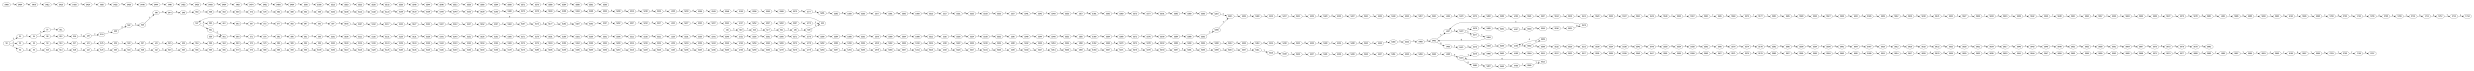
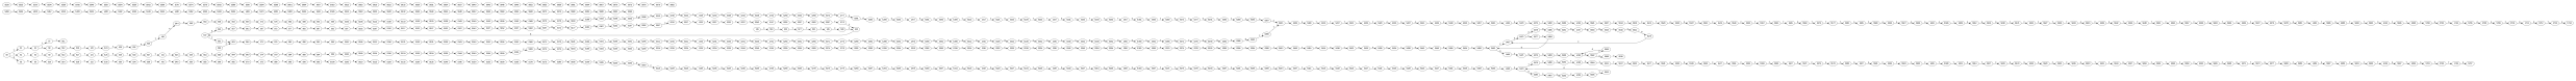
  strict digraph {
    fontname="Liberation Mono"
    rankdir=LR
    node [fontname="Liberation Mono"]
    edge [fontname="Liberation Mono"]
    S0
    S1
    S2
    S3
    S4
    S5
    S6
    S7
    S8
    S9
    S10
    S11
    S12
    S13
    S14
    S16
    S17
    S18
    S15
    S19
    S20
    S21
    S22
    S23
    S24
    S25
    S26
    S27
    S28
    S29
    S30
    S31
    S32
    S33
    S34
    S35
    S36
    S37
    S38
    S39
    S40
    S41
    S42
    S43
    S44
    S45
    S46
    S47
    S48
    S49
    S50
    S51
    S52
    S53
    S54
    S55
    S61
    S57
    S58
    S59
    S60
    S56
    S62
    S63
    S64
    S65
    S66
    S67
    S68
    S69
    S70
    S71
    S72
    S73
    S74
    S75
    S76
    S77
    S78
    S79
    S80
    S81
    S82
    S83
    S84
    S85
    S86
    S87
    S88
    S89
    S90
    S91
    S92
    S93
    S94
    S95
    S96
    S97
    S98
    S99
    S100
    S101
    S102
    S103
    S104
    S105
    S106
    S107
    S108
    S109
    S110
    S111
    S112
    S113
    S114
    S115
    S116
    S117
    S118
    S119
    S120
    S121
    S122
    S123
    S124
    S125
    S126
    S127
    S128
    S129
    S130
    S131
    S132
    S133
    S134
    S135
    S136
    S137
    S138
    S139
    S140
    S141
    S142
    S143
    S144
    S145
    S146
    S147
    S148
    S149
    S150
    S151
    S152
    S153
    S154
    S155
    S156
    S157
    S158
    S159
    S160
    S161
    S162
    S163
    S164
    S165
    S166
    S167
    S168
    S169
    S170
    S171
    S172
    S173
    S174
    S175
    S176
    S177
    S178
    S179
    S180
    S181
    S182
    S183
    S184
    S185
    S186
    S187
    S188
    S189
    S190
    S191
    S192
    S193
    S194
    S195
    S196
    S197
    S198
    S199
    S200
    S201
    S202
    S203
    S204
    S205
    S206
    S207
    S208
    S209
    S210
    S211
    S212
    S213
    S214
    S215
    S216
    S217
    S218
    S219
    S220
    S221
    S222
    S223
    S224
    S225
    S226
    S227
    S228
    S229
    S230
    S231
    S232
    S233
    S234
    S235
    S236
    S237
    S238
    S239
    S240
    S241
    S242
    S243
    S244
    S245
    S246
    S247
    S248
    S249
    S250
    S251
    S252
    S253
    S254
    S255
    S256
    S257
    S258
    S259
    S260
    S261
    S262
    S263
    S264
    S265
    S266
    S267
    S268
    S269
    S270
    S271
    S272
    S273
    S274
    S275
    S276
    S277
    S278
    S279
    S280
    S281
    S282
    S283
    S284
    S285
    S286
    S287
    S288
    S289
    S290
    S291
    S292
    S293
    S294
    S295
    S296
    S297
    S298
    S299
    S300
    S301
    S302
    S303
    S304
    S305
    S306
    S307
    S308
    S309
    S310
    S311
    S312
    S313
    S314
    S315
    S316
    S317
    S318
    S319
    S320
    S321
    S322
    S323
    S324
    S325
    S326
    S327
    S328
    S329
    S330
    S331
    S332
    S333
    S334
    S335
    S336
    S337
    S338
    S339
    S340
    S341
    S342
    S343
    S344
    S345
    S346
    S347
    S348
    S349
    S350
    S351
    S352
    S353
    S354
    S355
    S356
    S357
    S358
    S359
    S360
    S361
    S362
    S363
    S364
    S365
    S366
    S367
    S368
    S369
    S370
    S371
    S372
    S373
    S374
    S375
    S376
    S377
    S378
    S379
    S380
    S381
    S382
    S383
    S384
    S385
    S386
    S387
    S388
    S389
    S390
    S391
    S392
    S393
    S394
    S395
    S396
    S397
    S398
    S399
    S401
    S402
    S403
    S400
    S404
    S405
    S406
    S407
    S408
    S409
    S410
    S411
    S412
    S413
    S414
    S415
    S416
    S417
    S418
    S419
    S420
    S421
    S422
    S423
    S424
    S425
    S426
    S427
    S428
    S429
    S430
    S431
    S432
    S433
    S434
    S435
    S436
    S437
    S438
    S439
    S440
    S441
    S442
    S443
    S444
    S445
    S446
    S447
    S448
    S449
    S450
    S451
    S452
    S453
    S454
    S455
    S456
    S457
    S458
    S459
    S460
    S461
    S462
    S463
    S464
    S465
    S466
    S467
    S468
    S469
    S470
    S471
    S472
    S473
    S474
    S475
    S476
    S477
    S478
    S479
    S480
    S481
    S482
    S483
    S484
    S485
    S486
    S487
    S488
    S489
    S490
    S491
    S492
    S493
    S494
    S495
    S496
    S497
    S498
    S499
    S500
    S501
    S502
    S503
    S504
    S505
    S506
    S507
    S508
    S509
    S510
    S511
    S512
    S513
    S514
    S515
    S516
    S517
    S518
    S519
    S520
    S521
    S522
    S523
    S524
    S525
    S526
    S527
    S528
    S529
    S530
    S531
    S532
    S533
    S534
    S535
    S536
    S537
    S538
    S539
    S540
    S541
    S542
    S543
    S544
    S545
    S546
    S547
    S548
    S549
    S550
    S551
    S552
    S553
    S554
    S555
    S556
    S557
    S558
    S559
    S560
    S561
    S562
    S563
    S564
    S565
    S566
    S567
    S568
    S569
    S570
    S571
    S572
    S573
    S574
    S575
    S576
    S577
    S578
    S579
    S580
    S581
    S582
    S583
    S584
    S585
    S586
    S587
    S588
    S589
    S590
    S591
    S592
    S593
    S594
    S595
    S596
    S597
    S598
    S599
    S600
    S601
    S602
    S603
    S604
    S605
    S606
    S607
    S608
    S609
    S610
    S611
    S612
    S613
    S614
    S615
    S616
    S617
    S618
    S619
    S620
    S621
    S622
    S623
    S624
    S625
    S626
    S627
    S628
    S629
    S630
    S631
    S632
    S633
    S634
    S635
    S636
    S637
    S638
    S639
    S640
    S641
    S642
    S643
    S644
    S645
    S646
    S647
    S648
    S649
    S650
    S651
    S652
    S653
    S654
    S655
    S656
    S657
    S658
    S659
    S660
    S661
    S662
    S663
    S664
    S665
    S666
    S667
    S668
    S669
    S670
    S671
    S672
    S673
    S674
    S675
    S676
    S677
    S678
    S679
    S680
    S681
    S682
    S683
    S684
    S685
    S686
    S687
    S688
    S689
    S690
    S691
    S692
    S693
    S694
    S695
    S696
    S697
    S698
    S699
    S700
    S701
    S702
    S703
    S704
    S705
    S706
    S707
    S708
    S709
    S710
    S711
    S712
    S713
    S714
    S0 -> S1 [label=T]
    S0 -> S2 [label=C]
    S0 -> S3 [label=G]
    S1 -> S4 [label=C]
    S2 -> S5 [label=T]
    S3 -> S6 [label=A]
    S4 -> S7 [label=T]
    S4 -> S8 [label=C]
    S5 -> S9 [label=C]
    S6 -> S10 [label=A]
    S7 -> S11 [label=T]
    S8 -> S12 [label=A]
    S9 -> S13 [label=G]
    S10 -> S14 [label=A]
    S12 -> S16 [label=A]
    S13 -> S17 [label=G]
    S14 -> S18 [label=C]
    S16 -> S20 [label=C]
    S17 -> S21 [label=T]
    S18 -> S22 [label=C]
    S15 -> S19 [label=C]
    S19 -> S23 [label=T]
    S20 -> S24 [label=C]
    S21 -> S25 [label=T]
    S22 -> S26 [label=T]
    S23 -> S27 [label=T]
    S24 -> S28 [label=T]
    S25 -> S29 [label=G]
    S26 -> S30 [label=C]
    S27 -> S31 [label=T]
    S28 -> S32 [label=A]
    S29 -> S33 [label=T]
    S30 -> S34 [label=G]
    S31 -> S35 [label=C]
    S32 -> S36 [label=A]
    S33 -> S37 [label=C]
    S34 -> S38 [label=G]
    S35 -> S39 [label=C]
    S36 -> S40 [label=T]
    S37 -> S41 [label=C]
    S38 -> S42 [label=C]
    S39 -> S43 [label=C]
    S40 -> S44 [label=A]
    S41 -> S45 [label=C]
    S42 -> S46 [label=A]
    S43 -> S47 [label=G]
    S44 -> S48 [label=G]
    S45 -> S49 [label=A]
    S46 -> S50 [label=T]
    S47 -> S51 [label=T]
    S47 -> S52 [label=G]
    S48 -> S53 [label=C]
    S49 -> S54 [label=G]
    S50 -> S55 [label=C]
    S51 -> S61 [label=C]
    S52 -> S57 [label=G]
    S53 -> S58 [label=T]
    S54 -> S59 [label=A]
    S55 -> S60 [label=G]
    S61 -> S66 [label=C]
    S57 -> S62 [label=A]
    S58 -> S63 [label=A]
    S59 -> S64 [label=A]
    S60 -> S65 [label=T]
    S56 -> S61 [label=C]
    S62 -> S67 [label=A]
    S63 -> S68 [label=T]
    S64 -> S69 [label=A]
    S65 -> S70 [label=C]
    S66 -> S71 [label=G]
    S67 -> S72 [label=C]
    S68 -> S73 [label=T]
    S69 -> S74 [label=G]
    S70 -> S75 [label=T]
    S71 -> S76 [label=G]
    S72 -> S77 [label=A]
    S73 -> S78 [label=T]
    S74 -> S79 [label=G]
    S75 -> S80 [label=G]
    S76 -> S81 [label=T]
    S77 -> S82 [label=G]
    S78 -> S83 [label=T]
    S79 -> S84 [label=C]
    S80 -> S85 [label=C]
    S81 -> S86 [label=G]
    S82 -> S87 [label=C]
    S83 -> S88 [label=A]
    S84 -> S89 [label=C]
    S85 -> S90 [label=C]
    S86 -> S91 [label=T]
    S87 -> S92 [label=C]
    S88 -> S93 [label=G]
    S89 -> S94 [label=T]
    S90 -> S95 [label=G]
    S91 -> S96 [label=C]
    S92 -> S97 [label=T]
    S93 -> S98 [label=T]
    S94 -> S99 [label=C]
    S95 -> S100 [label=G]
    S96 -> S101 [label=C]
    S97 -> S102 [label=T]
    S98 -> S103 [label=A]
    S99 -> S104 [label=G]
    S100 -> S105 [label=C]
    S101 -> S106 [label=C]
    S102 -> S107 [label=C]
    S103 -> S108 [label=A]
    S104 -> S109 [label=G]
    S105 -> S110 [label=A]
    S106 -> S111 [label=T]
    S107 -> S112 [label=G]
    S108 -> S113 [label=A]
    S109 -> S114 [label=C]
    S110 -> S115 [label=G]
    S111 -> S116 [label=C]
    S112 -> S117 [label=G]
    S113 -> S118 [label=C]
    S114 -> S119 [label=C]
    S115 -> S120 [label=A]
    S116 -> S121 [label=G]
    S117 -> S122 [label=C]
    S118 -> S123 [label=T]
    S119 -> S124 [label=A]
    S120 -> S125 [label=G]
    S121 -> S126 [label=T]
    S122 -> S127 [label=G]
    S123 -> S128 [label=G]
    S124 -> S129 [label=C]
    S125 -> S130 [label=A]
    S126 -> S131 [label=C]
    S127 -> S132 [label=T]
    S128 -> S133 [label=G]
    S129 -> S134 [label=C]
    S130 -> S135 [label=C]
    S131 -> S136 [label=G]
    S132 -> S137 [label=C]
    S133 -> S138 [label=C]
    S134 -> S139 [label=C]
    S135 -> S140 [label=T]
    S136 -> S141 [label=G]
    S137 -> S142 [label=C]
    S138 -> S143 [label=T]
    S139 -> S144 [label=C]
    S140 -> S145 [label=T]
    S141 -> S146 [label=G]
    S142 -> S147 [label=T]
    S143 -> S148 [label=T]
    S144 -> S149 [label=G]
    S145 -> S150 [label=T]
    S146 -> S151 [label=C]
    S147 -> S152 [label=C]
    S148 -> S153 [label=T]
    S149 -> S154 [label=G]
    S150 -> S155 [label=T]
    S151 -> S156 [label=G]
    S152 -> S157 [label=G]
    S153 -> S158 [label=A]
    S154 -> S159 [label=G]
    S155 -> S160 [label=G]
    S156 -> S161 [label=C]
    S157 -> S162 [label=C]
    S158 -> S163 [label=T]
    S159 -> S164 [label=T]
    S160 -> S165 [label=T]
    S161 -> S166 [label=T]
    S162 -> S167 [label=C]
    S163 -> S168 [label=A]
    S164 -> S169 [label=C]
    S165 -> S170 [label=A]
    S166 -> S171 [label=T]
    S167 -> S172 [label=G]
    S168 -> S173 [label=A]
    S169 -> S174 [label=G]
    S170 -> S175 [label=G]
    S171 -> S176 [label=G]
    S172 -> S177 [label=G]
    S173 -> S178 [label=C]
    S174 -> S179 [label=T]
    S175 -> S180 [label=G]
    S176 -> S181 [label=C]
    S177 -> S182 [label=T]
    S178 -> S183 [label=G]
    S179 -> S184 [label=C]
    S180 -> S185 [label=T]
    S181 -> S186 [label=G]
    S182 -> S187 [label=A]
    S183 -> S188 [label=C]
    S184 -> S189 [label=G]
    S185 -> S190 [label=G]
    S186 -> S191 [label=A]
    S187 -> S192 [label=T]
    S188 -> S193 [label=G]
    S189 -> S194 [label=T]
    S190 -> S195 [label=T]
    S191 -> S196 [label=T]
    S192 -> S197 [label=C]
    S193 -> S198 [label=A]
    S194 -> S199 [label=G]
    S195 -> S200 [label=G]
    S196 -> S201 [label=G]
    S197 -> S202 [label=G]
    S198 -> S203 [label=C]
    S199 -> S204 [label=C]
    S200 -> S205 [label=C]
    S201 -> S206 [label=T]
    S202 -> S207 [label=A]
    S203 -> S208 [label=A]
    S204 -> S209 [label=T]
    S205 -> S210 [label=G]
    S206 -> S211 [label=G]
    S207 -> S212 [label=C]
    S208 -> S213 [label=G]
    S209 -> S214 [label=A]
    S210 -> S215 [label=C]
    S211 -> S216 [label=C]
    S212 -> S217 [label=G]
    S213 -> S218 [label=A]
    S214 -> S219 [label=C]
    S215 -> S220 [label=A]
    S216 -> S221 [label=G]
    S217 -> S222 [label=A]
    S218 -> S223 [label=A]
    S219 -> S224 [label=A]
    S220 -> S225 [label=T]
    S221 -> S226 [label=C]
    S222 -> S227 [label=A]
    S223 -> S228 [label=C]
    S224 -> S229 [label=A]
    S225 -> S230 [label=G]
    S226 -> S231 [label=G]
    S227 -> S232 [label=C]
    S228 -> S233 [label=C]
    S229 -> S234 [label=C]
    S230 -> S235 [label=G]
    S231 -> S236 [label=A]
    S232 -> S237 [label=C]
    S233 -> S238 [label=A]
    S234 -> S239 [label=G]
    S235 -> S240 [label=G]
    S236 -> S241 [label=G]
    S237 -> S242 [label=C]
    S238 -> S243 [label=A]
    S239 -> S244 [label=A]
    S240 -> S245 [label=T]
    S241 -> S246 [label=C]
    S242 -> S247 [label=C]
    S243 -> S248 [label=G]
    S244 -> S249 [label=G]
    S245 -> S250 [label=C]
    S246 -> S251 [label=C]
    S247 -> S252 [label=T]
    S248 -> S253 [label=C]
    S249 -> S254 [label=A]
    S250 -> S255 [label=C]
    S251 -> S256 [label=G]
    S252 -> S257 [label=T]
    S253 -> S258 [label=T]
    S254 -> S259 [label=A]
    S255 -> S260 [label=G]
    S256 -> S261 [label=G]
    S257 -> S262 [label=T]
    S258 -> S263 [label=T]
    S259 -> S264 [label=G]
    S260 -> S265 [label=A]
    S261 -> S266 [label=A]
    S262 -> S267 [label=C]
    S263 -> S268 [label=A]
    S264 -> S269 [label=A]
    S265 -> S270 [label=C]
    S266 -> S271 [label=G]
    S267 -> S272 [label=C]
    S268 -> S273 [label=T]
    S269 -> S274 [label=G]
    S270 -> S275 [label=C]
    S271 -> S276 [label=G]
    S272 -> S43 [label=C]
    S273 -> S277 [label=A]
    S274 -> S278 [label=G]
    S275 -> S279 [label=C]
    S276 -> S280 [label=T]
    S277 -> S281 [label=G]
    S278 -> S282 [label=T]
    S279 -> S283 [label=T]
    S280 -> S284 [label=C]
    S281 -> S285 [label=A]
    S282 -> S286 [label=C]
    S283 -> S287 [label=T]
    S284 -> S288 [label=A]
    S285 -> S289 [label=G]
    S286 -> S290 [label=C]
    S287 -> S291 [label=T]
    S288 -> S292 [label=C]
    S289 -> S293 [label=G]
    S290 -> S294 [label=G]
    S291 -> S295 [label=T]
    S292 -> S296 [label=A]
    S293 -> S297 [label=C]
    S294 -> S298 [label=C]
    S295 -> S299 [label=C]
    S296 -> S300 [label=A]
    S297 -> S301 [label=G]
    S298 -> S302 [label=C]
    S299 -> S303 [label=C]
    S300 -> S304 [label=G]
    S301 -> S305 [label=A]
    S302 -> S306 [label=T]
    S303 -> S307 [label=C]
    S304 -> S308 [label=T]
    S305 -> S309 [label=A]
    S306 -> S310 [label=A]
    S307 -> S311 [label=A]
    S308 -> S312 [label=G]
    S309 -> S313 [label=C]
    S310 -> S314 [label=C]
    S311 -> S315 [label=A]
    S312 -> S316 [label=G]
    S313 -> S317 [label=C]
    S314 -> S318 [label=A]
    S315 -> S319 [label=A]
    S316 -> S320 [label=C]
    S317 -> S321 [label=C]
    S318 -> S322 [label=G]
    S319 -> S323 [label=G]
    S320 -> S324 [label=G]
    S321 -> S325 [label=G]
    S322 -> S326 [label=C]
    S323 -> S327 [label=T]
    S324 -> S328 [label=C]
    S325 -> S329 [label=T]
    S326 -> S330 [label=A]
    S327 -> S331 [label=G]
    S328 -> S332 [label=C]
    S329 -> S333 [label=T]
    S330 -> S334 [label=C]
    S331 -> S335 [label=C]
    S332 -> S336 [label=A]
    S333 -> S337 [label=T]
    S334 -> S338 [label=G]
    S335 -> S339 [label=T]
    S336 -> S340 [label=C]
    S337 -> S341 [label=G]
    S338 -> S342 [label=T]
    S339 -> S343 [label=G]
    S340 -> S344 [label=C]
    S341 -> S345 [label=C]
    S342 -> S346 [label=A]
    S343 -> S347 [label=T]
    S344 -> S348 [label=G]
    S345 -> S349 [label=T]
    S346 -> S350 [label=C]
    S347 -> S351 [label=C]
    S348 -> S352 [label=G]
    S349 -> S353 [label=T]
    S350 -> S354 [label=C]
    S351 -> S355 [label=G]
    S352 -> S356 [label=G]
    S353 -> S357 [label=T]
    S354 -> S358 [label=C]
    S355 -> S359 [label=A]
    S356 -> S360 [label=G]
    S357 -> S361 [label=G]
    S358 -> S362 [label=A]
    S359 -> S363 [label=G]
    S360 -> S364 [label=C]
    S361 -> S365 [label=A]
    S362 -> S366 [label=C]
    S363 -> S367 [label=A]
    S364 -> S368 [label=T]
    S365 -> S369 [label=C]
    S366 -> S370 [label=G]
    S367 -> S371 [label=C]
    S368 -> S372 [label=C]
    S369 -> S373 [label=G]
    S370 -> S374 [label=C]
    S371 -> S375 [label=T]
    S372 -> S376 [label=T]
    S373 -> S377 [label=A]
    S374 -> S378 [label=A]
    S375 -> S379 [label=G]
    S376 -> S380 [label=G]
    S377 -> S381 [label=G]
    S378 -> S382 [label=G]
    S379 -> S383 [label=C]
    S380 -> S384 [label=G]
    S381 -> S385 [label=A]
    S382 -> S386 [label=G]
    S383 -> S387 [label=T]
    S384 -> S388 [label=G]
    S385 -> S389 [label=A]
    S386 -> S390 [label=T]
    S387 -> S391 [label=G]
    S388 -> S392 [label=G]
    S389 -> S393 [label=A]
    S390 -> S394 [label=C]
    S391 -> S395 [label=G]
    S392 -> S396 [label=T]
    S393 -> S397 [label=A]
    S394 -> S398 [label=G]
    S395 -> S399 [label=T]
    S396 -> S401 [label=T]
    S397 -> S401 [label=C]
    S398 -> S402 [label=T]
    S399 -> S403 [label=C]
    S401 -> S405 [label=T]
    S402 -> S406 [label=G]
    S403 -> S407 [label=C]
    S400 -> S404 [label=C]
    S404 -> S408 [label=G]
    S405 -> S409 [label=A]
    S406 -> S410 [label=C]
    S407 -> S411 [label=C]
    S408 -> S412 [label=T]
    S409 -> S413 [label=T]
    S410 -> S414 [label=A]
    S411 -> S415 [label=T]
    S412 -> S416 [label=A]
    S413 -> S417 [label=T]
    S414 -> S418 [label=G]
    S415 -> S419 [label=G]
    S416 -> S420 [label=T]
    S417 -> S421 [label=T]
    S418 -> S422 [label=C]
    S419 -> S423 [label=T]
    S420 -> S424 [label=C]
    S421 -> S425 [label=T]
    S422 -> S426 [label=G]
    S423 -> S427 [label=T]
    S424 -> S428 [label=T]
    S425 -> S429 [label=C]
    S426 -> S430 [label=A]
    S427 -> S431 [label=T]
    S428 -> S432 [label=C]
    S429 -> S433 [label=A]
    S430 -> S434 [label=C]
    S431 -> S435 [label=T]
    S432 -> S436 [label=G]
    S433 -> S437 [label=A]
    S434 -> S438 [label=C]
    S435 -> S439 [label=C]
    S436 -> S440 [label=T]
    S437 -> S441 [label=A]
    S438 -> S442 [label=G]
    S439 -> S443 [label=G]
    S440 -> S444 [label=C]
    S441 -> S445 [label=T]
    S442 -> S446 [label=C]
    S443 -> S447 [label=G]
    S444 -> S448 [label=C]
    S445 -> S449 [label=A]
    S446 -> S450 [label=G]
    S447 -> S451 [label=A]
    S448 -> S452 [label=C]
    S449 -> S453 [label=C]
    S450 -> S454 [label=C]
    S451 -> S455 [label=C]
    S452 -> S456 [label=C]
    S453 -> S457 [label=A]
    S454 -> S458 [label=C]
    S455 -> S459 [label=C]
    S456 -> S460 [label=A]
    S457 -> S461 [label=C]
    S458 -> S462 [label=G]
    S459 -> S463 [label=T]
    S460 -> S464 [label=G]
    S461 -> S465 [label=C]
    S462 -> S466 [label=G]
    S462 -> S467 [label=C]
    S463 -> S468 [label=T]
    S464 -> S469 [label=C]
    S465 -> S470 [label=A]
    S466 -> S471 [label=C]
    S467 -> S472 [label=G]
    S468 -> S473 [label=G]
    S469 -> S474 [label=G]
    S470 -> S475 [label=T]
    S471 -> S476 [label=G]
    S472 -> S477 [label=C]
    S472 -> S478 [label=A]
    S473 -> S479 [label=T]
    S473 -> S480 [label=G]
    S474 -> S481 [label=G]
    S475 -> S482 [label=T]
    S476 -> S483 [label=G]
    S477 -> S484 [label=C]
    S478 -> S485 [label=G]
    S479 -> S486 [label=C]
    S480 -> S487 [label=A]
    S481 -> S488 [label=G]
    S482 -> S489 [label=T]
    S483 -> S490 [label=C]
    S484 -> S462 [label=G]
    S485 -> S491 [label=C]
    S486 -> S492 [label=C]
    S487 -> S493 [label=C]
    S488 -> S494 [label=G]
    S489 -> S495 [label=A]
    S490 -> S496 [label=G]
    S491 -> S497 [label=G]
    S492 -> S498 [label=T]
    S493 -> S499 [label=C]
    S494 -> S500 [label=C]
    S495 -> S501 [label=A]
    S496 -> S502 [label=G]
    S497 -> S503 [label=C]
    S498 -> S504 [label=A]
    S499 -> S505 [label=T]
    S500 -> S506 [label=T]
    S501 -> S507 [label=C]
    S502 -> S508 [label=A]
    S502 -> S509 [label=C]
    S503 -> S510 [label=G]
    S504 -> S511 [label=T]
    S505 -> S512 [label=T]
    S506 -> S513 [label=A]
    S507 -> S514 [label=C]
    S508 -> S515 [label=C]
    S509 -> S496 [label=G]
    S510 -> S516 [label=C]
    S511 -> S517 [label=T]
    S512 -> S473 [label=G]
    S513 -> S518 [label=G]
    S514 -> S519 [label=T]
-   S515 -> S520 [label=G]
    S516 -> S521 [label=C]
    S517 -> S522 [label=G]
    S518 -> S523 [label=A]
    S519 -> S524 [label=C]
    S520 -> S525 [label=A]
    S521 -> S526 [label=G]
    S522 -> S527 [label=G]
    S523 -> S528 [label=A]
    S524 -> S529 [label=T]
    S525 -> S530 [label=C]
    S526 -> S467 [label=C]
    S527 -> S531 [label=G]
    S528 -> S532 [label=A]
    S529 -> S533 [label=A]
    S530 -> S534 [label=G]
    S531 -> S535 [label=A]
    S532 -> S536 [label=C]
    S533 -> S537 [label=G]
    S534 -> S538 [label=A]
    S535 -> S539 [label=G]
    S536 -> S540 [label=G]
    S537 -> S541 [label=C]
    S538 -> S542 [label=C]
    S539 -> S543 [label=A]
    S540 -> S544 [label=T]
    S541 -> S545 [label=C]
    S542 -> S546 [label=G]
    S543 -> S547 [label=C]
    S544 -> S548 [label=C]
    S545 -> S549 [label=G]
    S546 -> S550 [label=C]
    S547 -> S551 [label=A]
    S548 -> S552 [label=G]
    S549 -> S553 [label=C]
    S550 -> S554 [label=G]
    S551 -> S555 [label=C]
    S552 -> S556 [label=C]
    S553 -> S557 [label=T]
    S554 -> S558 [label=G]
    S555 -> S559 [label=C]
    S556 -> S560 [label=G]
    S557 -> S561 [label=T]
    S558 -> S562 [label=C]
    S559 -> S563 [label=C]
    S560 -> S564 [label=C]
    S561 -> S565 [label=T]
    S562 -> S566 [label=T]
    S563 -> S567 [label=G]
    S564 -> S568 [label=G]
    S565 -> S569 [label=G]
    S566 -> S570 [label=G]
    S567 -> S571 [label=G]
    S568 -> S572 [label=T]
    S569 -> S573 [label=T]
    S570 -> S574 [label=C]
    S571 -> S575 [label=C]
    S572 -> S576 [label=T]
    S573 -> S577 [label=T]
    S574 -> S578 [label=G]
    S575 -> S579 [label=A]
    S576 -> S580 [label=C]
    S577 -> S581 [label=T]
    S578 -> S582 [label=G]
    S579 -> S583 [label=C]
    S580 -> S584 [label=C]
    S581 -> S585 [label=A]
    S582 -> S586 [label=G]
    S583 -> S587 [label=G]
    S584 -> S588 [label=G]
    S585 -> S589 [label=C]
    S586 -> S590 [label=G]
    S587 -> S591 [label=A]
    S588 -> S592 [label=T]
    S589 -> S593 [label=A]
    S590 -> S594 [label=G]
    S591 -> S595 [label=C]
    S592 -> S596 [label=A]
    S593 -> S597 [label=A]
    S594 -> S598 [label=T]
    S595 -> S599 [label=T]
    S597 -> S600 [label=A]
    S598 -> S601 [label=C]
    S599 -> S602 [label=C]
    S600 -> S603 [label=A]
    S601 -> S604 [label=G]
    S602 -> S605 [label=C]
    S603 -> S606 [label=A]
    S604 -> S607 [label=C]
    S605 -> S608 [label=T]
    S606 -> S609 [label=T]
    S607 -> S610 [label=G]
    S608 -> S611 [label=T]
    S609 -> S612 [label=A]
    S610 -> S613 [label=T]
    S611 -> S614 [label=G]
    S612 -> S615 [label=G]
    S613 -> S616 [label=A]
    S614 -> S617 [label=T]
    S615 -> S618 [label=G]
    S616 -> S619 [label=A]
    S617 -> S620 [label=C]
    S618 -> S621 [label=C]
    S619 -> S622 [label=C]
    S620 -> S623 [label=G]
    S621 -> S624 [label=C]
    S622 -> S625 [label=G]
    S623 -> S626 [label=G]
    S624 -> S627 [label=C]
    S625 -> S628 [label=A]
    S626 -> S629 [label=A]
    S627 -> S630 [label=T]
    S628 -> S631 [label=C]
    S629 -> S632 [label=C]
    S630 -> S633 [label=T]
    S631 -> S634 [label=A]
    S632 -> S635 [label=C]
    S633 -> S636 [label=A]
    S634 -> S637 [label=C]
    S635 -> S638 [label=G]
    S636 -> S639 [label=C]
    S637 -> S640 [label=T]
    S638 -> S641 [label=T]
    S639 -> S642 [label=G]
    S640 -> S643 [label=T]
    S641 -> S644 [label=C]
    S642 -> S645 [label=T]
    S643 -> S646 [label=C]
    S644 -> S647 [label=G]
    S645 -> S648 [label=T]
    S646 -> S649 [label=C]
    S647 -> S650 [label=G]
    S648 -> S651 [label=T]
    S649 -> S652 [label=G]
    S650 -> S653 [label=C]
    S651 -> S654 [label=C]
    S652 -> S655 [label=G]
    S653 -> S656 [label=T]
    S654 -> S657 [label=G]
    S655 -> S658 [label=C]
    S656 -> S659 [label=C]
    S657 -> S660 [label=C]
    S658 -> S661 [label=T]
    S659 -> S662 [label=C]
    S660 -> S663 [label=C]
    S661 -> S664 [label=A]
    S662 -> S665 [label=A]
    S663 -> S666 [label=T]
    S664 -> S667 [label=G]
    S665 -> S668 [label=C]
    S666 -> S669 [label=C]
    S667 -> S670 [label=G]
    S668 -> S671 [label=G]
    S669 -> S672 [label=C]
    S670 -> S673 [label=G]
    S671 -> S674 [label=T]
    S672 -> S675 [label=T]
    S673 -> S676 [label=T]
    S674 -> S677 [label=G]
    S675 -> S678 [label=A]
    S676 -> S679 [label=C]
    S677 -> S680 [label=C]
    S678 -> S681 [label=G]
    S679 -> S682 [label=T]
    S680 -> S683 [label=C]
    S681 -> S684 [label=G]
    S683 -> S685 [label=T]
    S684 -> S686 [label=T]
    S685 -> S687 [label=G]
    S686 -> S688 [label=G]
    S687 -> S689 [label=T]
    S688 -> S690 [label=T]
    S689 -> S691 [label=C]
    S690 -> S692 [label=T]
    S691 -> S693 [label=C]
    S692 -> S694 [label=G]
    S693 -> S695 [label=T]
    S694 -> S696 [label=C]
    S695 -> S697 [label=G]
    S696 -> S698 [label=T]
    S697 -> S699 [label=T]
    S698 -> S700 [label=C]
    S699 -> S701 [label=A]
    S700 -> S702 [label=G]
    S701 -> S703 [label=T]
    S702 -> S704 [label=A]
    S703 -> S705 [label=T]
    S704 -> S706 [label=C]
    S705 -> S707 [label=G]
    S706 -> S708 [label=A]
    S708 -> S709 [label=A]
    S709 -> S710 [label=C]
    S710 -> S711 [label=G]
    S711 -> S712 [label=G]
    S712 -> S713 [label=T]
    S713 -> S714 [label=A]
  }
